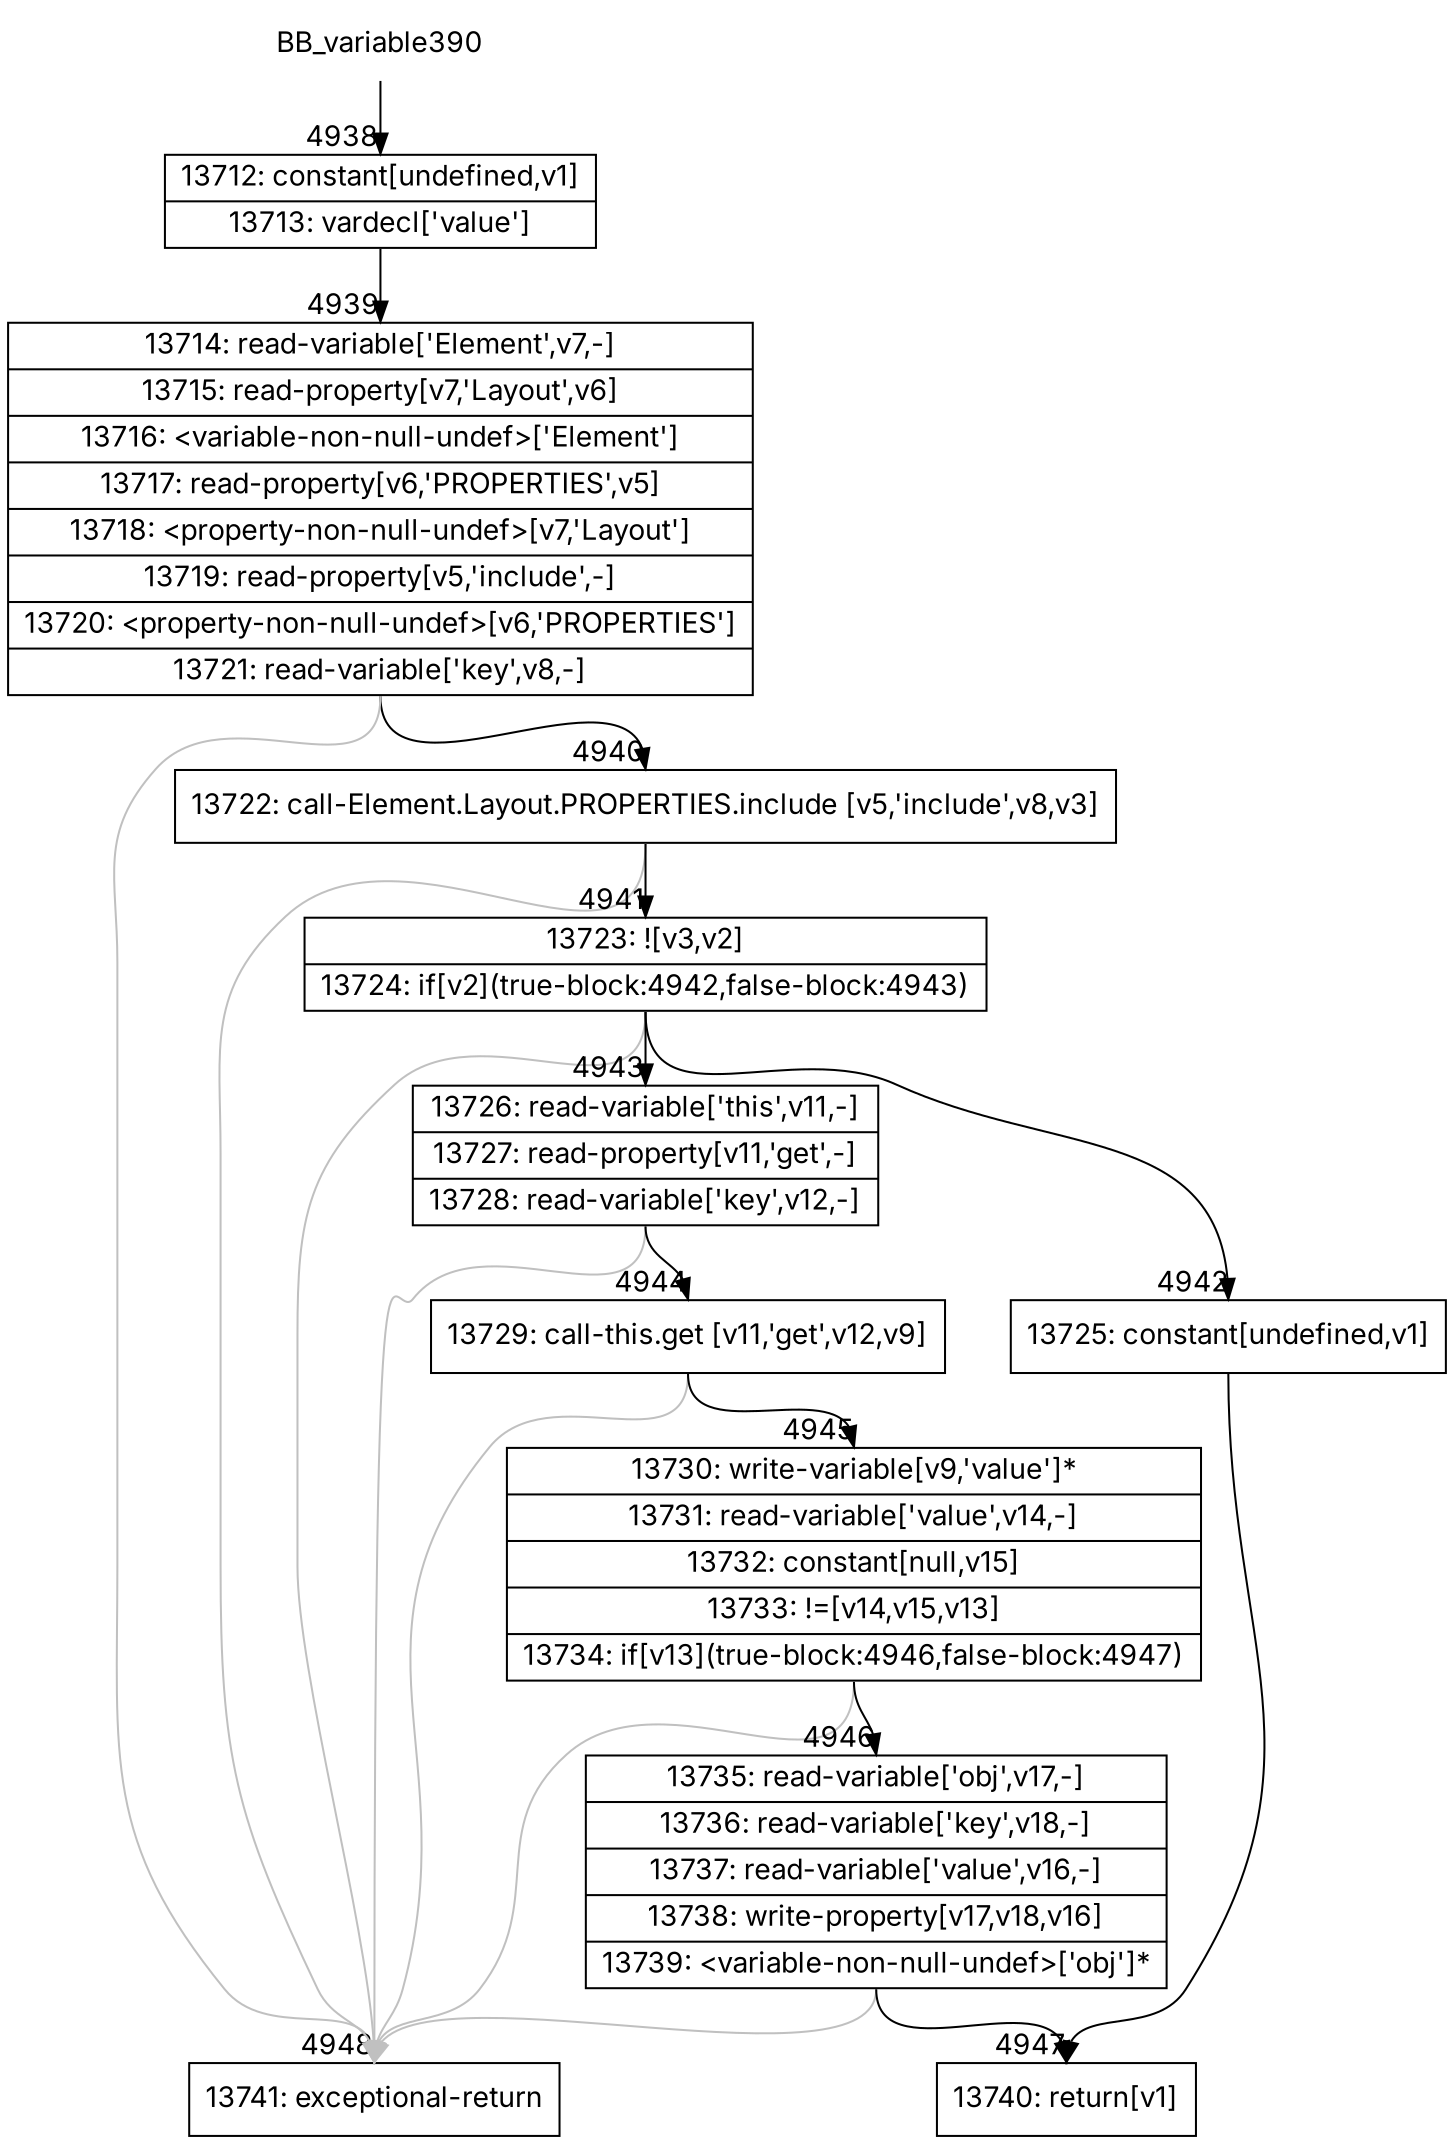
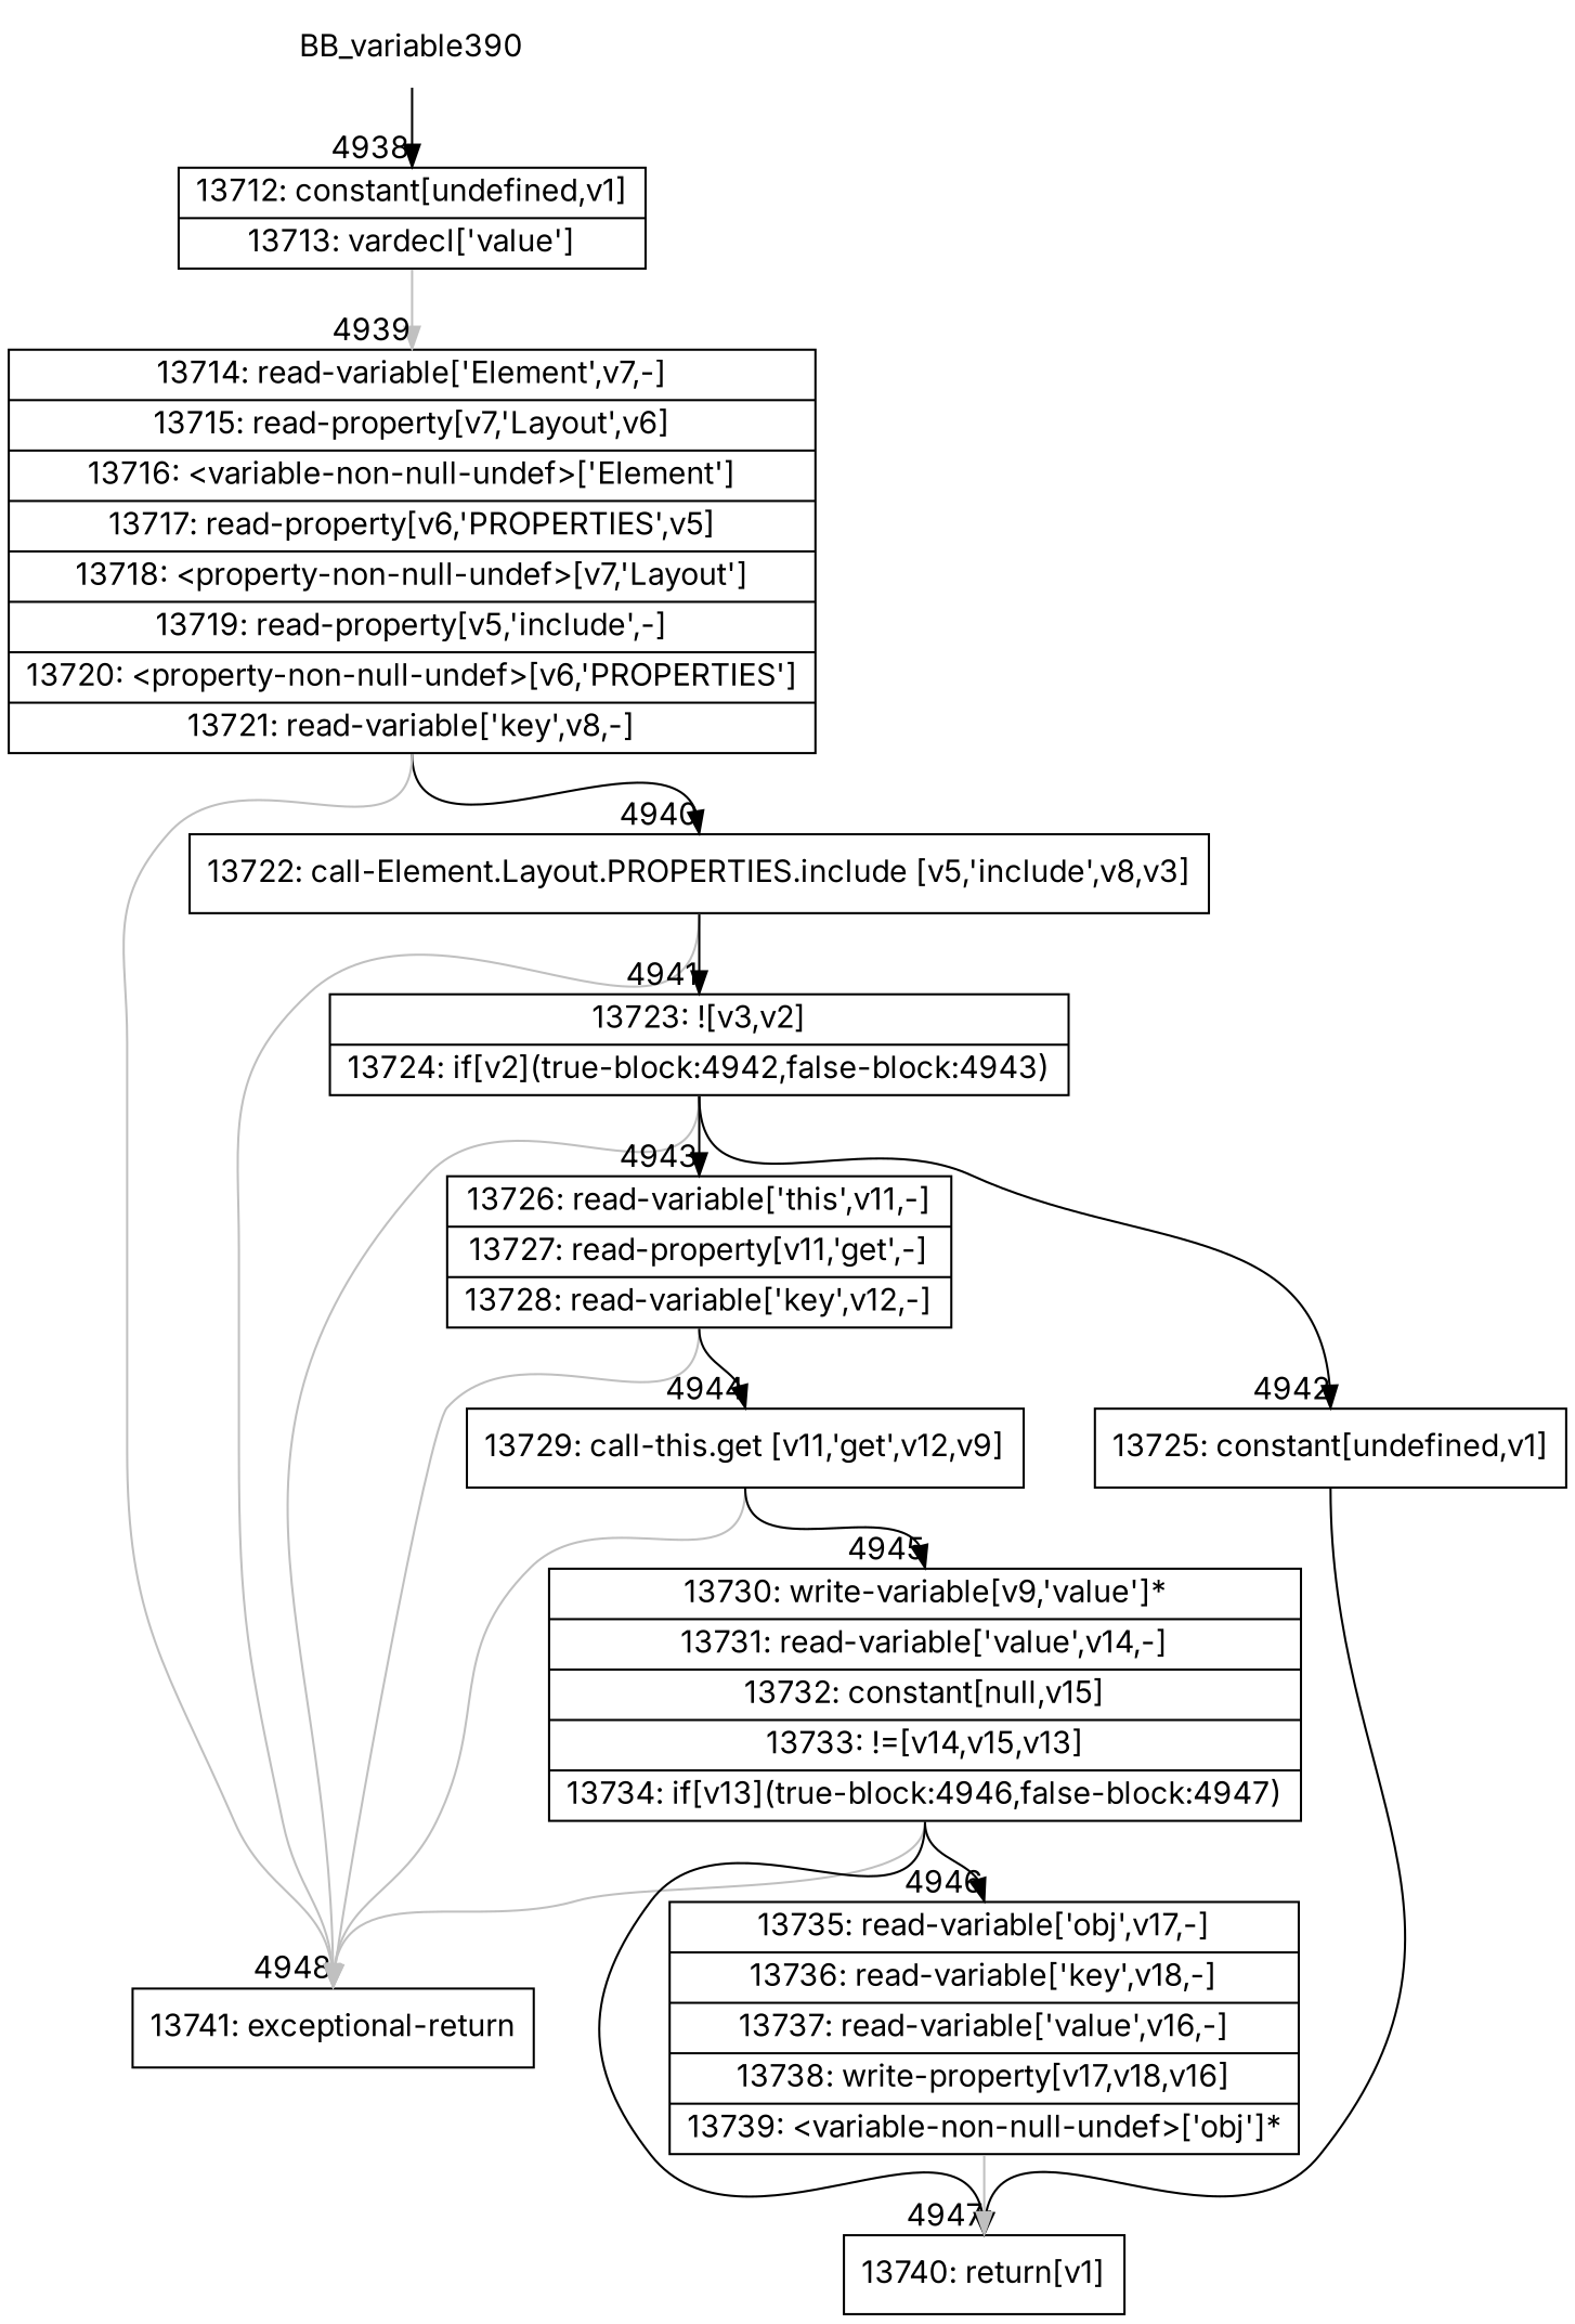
  digraph {
    fontname=Inter
    rankdir=TD
    node [fontname=Inter shape=record]
    edge [fontname=Inter headport=n tailport=s]
    n1 [label=BB_variable390 shape=none]
    n2 [label="{13712: constant[undefined,v1]|13713: vardecl['value']}"]
    n3 [label="{13714: read-variable['Element',v7,-]|13715: read-property[v7,'Layout',v6]|13716: \<variable-non-null-undef\>['Element']|13717: read-property[v6,'PROPERTIES',v5]|13718: \<property-non-null-undef\>[v7,'Layout']|13719: read-property[v5,'include',-]|13720: \<property-non-null-undef\>[v6,'PROPERTIES']|13721: read-variable['key',v8,-]}"]
    n4 [label="{13722: call-Element.Layout.PROPERTIES.include [v5,'include',v8,v3]}"]
    n5 [label="{13741: exceptional-return}"]
    n6 [label="{13723: ![v3,v2]|13724: if[v2](true-block:4942,false-block:4943)}"]
    n7 [label="{13725: constant[undefined,v1]}"]
    n8 [label="{13726: read-variable['this',v11,-]|13727: read-property[v11,'get',-]|13728: read-variable['key',v12,-]}"]
    n9 [label="{13740: return[v1]}"]
    n10 [label="{13729: call-this.get [v11,'get',v12,v9]}"]
    n11 [label="{13730: write-variable[v9,'value']*|13731: read-variable['value',v14,-]|13732: constant[null,v15]|13733: !=[v14,v15,v13]|13734: if[v13](true-block:4946,false-block:4947)}"]
    n12 [label="{13735: read-variable['obj',v17,-]|13736: read-variable['key',v18,-]|13737: read-variable['value',v16,-]|13738: write-property[v17,v18,v16]|13739: \<variable-non-null-undef\>['obj']*}"]
    n1 -> n2 [headlabel="    4938"]
-   n2 -> n3 [headlabel="      4939"]
+   n2 -> n3 [headlabel="      4939" color=gray]
    n3 -> n4 [headlabel="      4940"]
    n3 -> n5 [color=gray headlabel="      4948"]
    n4 -> n5 [color=gray]
    n4 -> n6 [headlabel="      4941"]
    n6 -> n5 [color=gray]
    n6 -> n7 [headlabel="      4942"]
    n6 -> n8 [headlabel="      4943"]
    n7 -> n9 [headlabel="      4947"]
    n8 -> n5 [color=gray]
    n8 -> n10 [headlabel="      4944"]
    n10 -> n5 [color=gray]
    n10 -> n11 [headlabel="      4945"]
    n11 -> n5 [color=gray]
+   n11 -> n9
    n11 -> n12 [headlabel="      4946"]
-   n12 -> n5 [color=gray]
-   n12 -> n9
+   n12 -> n9 [color=gray]
  }
